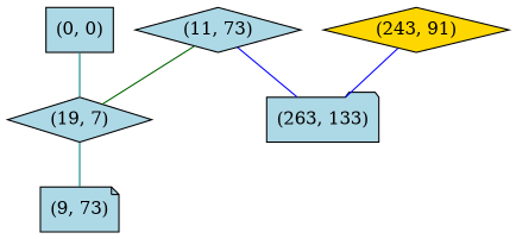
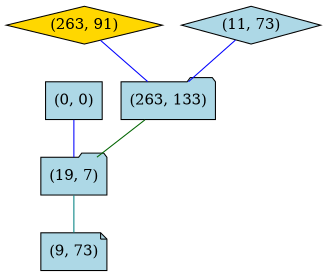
  graph {
    node [fillcolor=lightblue shape=folder style=filled]
    edge [color=teal weight=1]
    "(0, 0)" [shape=box]
-   "(19, 7)" [shape=diamond]
+   "(19, 7)"
    "(9, 73)" [shape=note]
-   "(263, 91)" [fillcolor=gold shape=diamond label="(243, 91)"]
+   "(263, 91)" [fillcolor=gold shape=diamond]
    "(263, 133)"
    "(11, 73)" [shape=diamond]
-   "(0, 0)" -- "(19, 7)" [weight=4]
+   "(0, 0)" -- "(19, 7)" [color=blue weight=4]
    "(19, 7)" -- "(9, 73)"
    "(263, 91)" -- "(263, 133)" [color=blue]
-   "(11, 73)" -- "(19, 7)" [color=darkgreen]
+   "(263, 133)" -- "(19, 7)" [color=darkgreen]
    "(11, 73)" -- "(263, 133)" [color=blue]
  }
